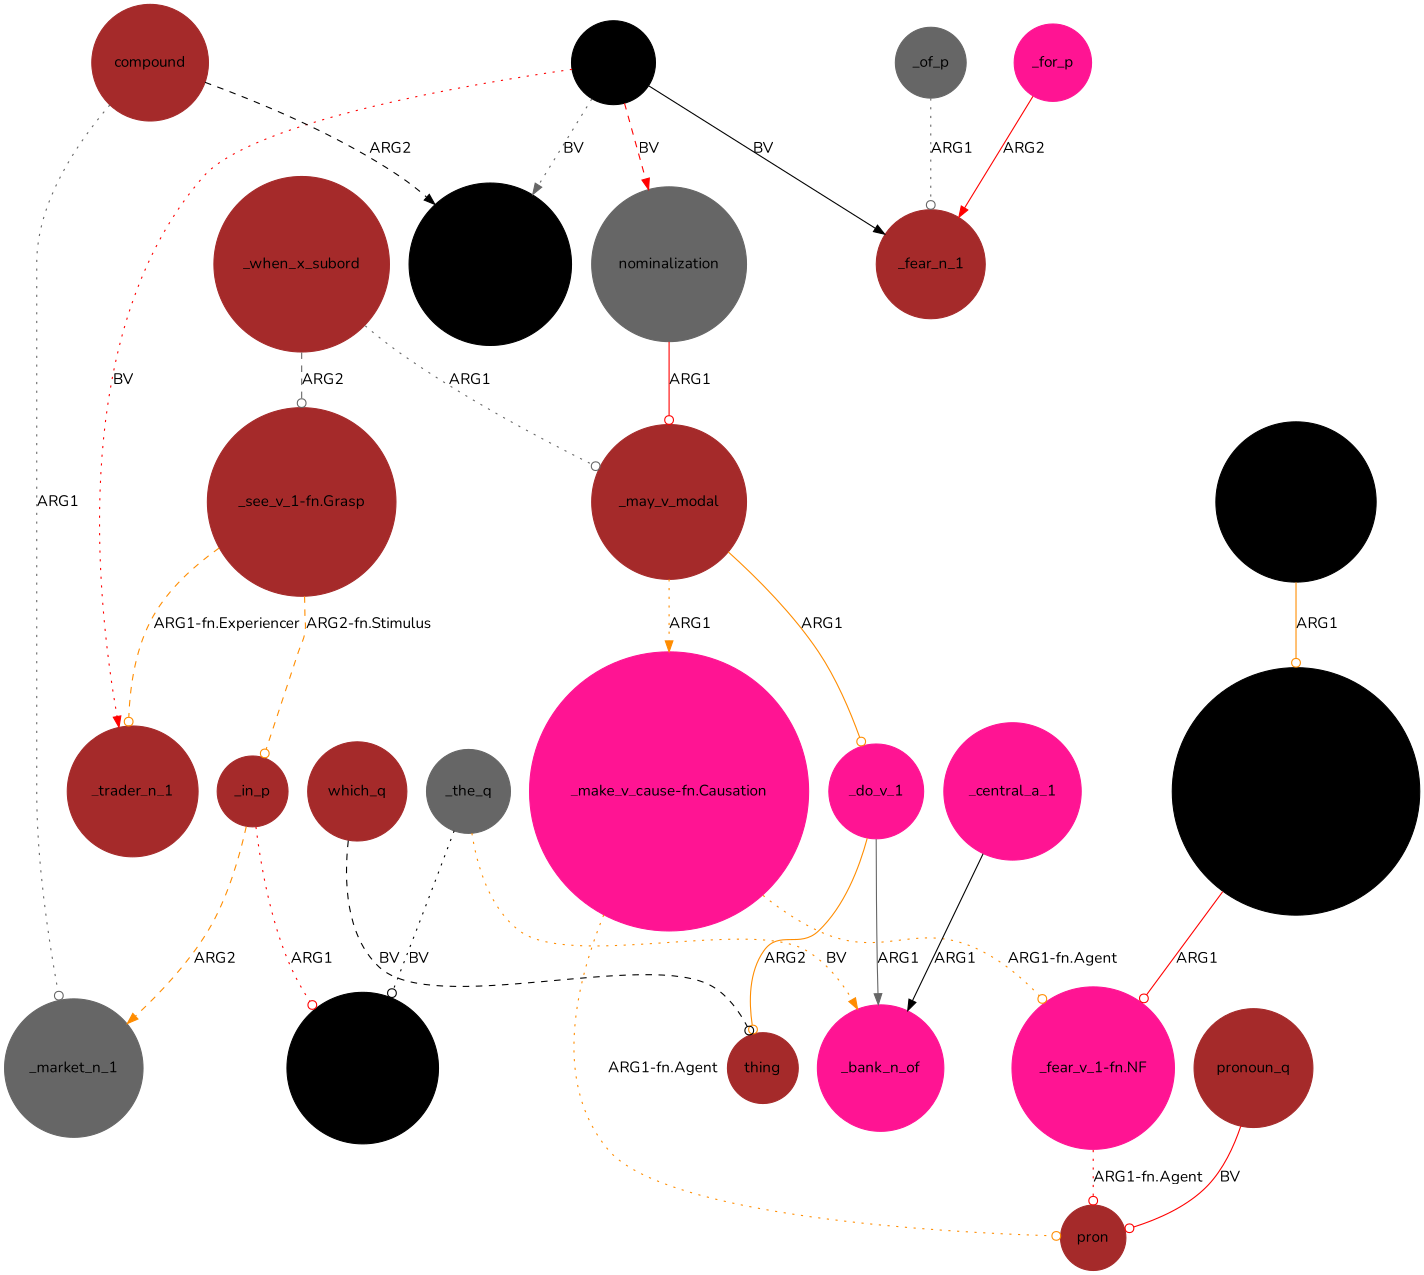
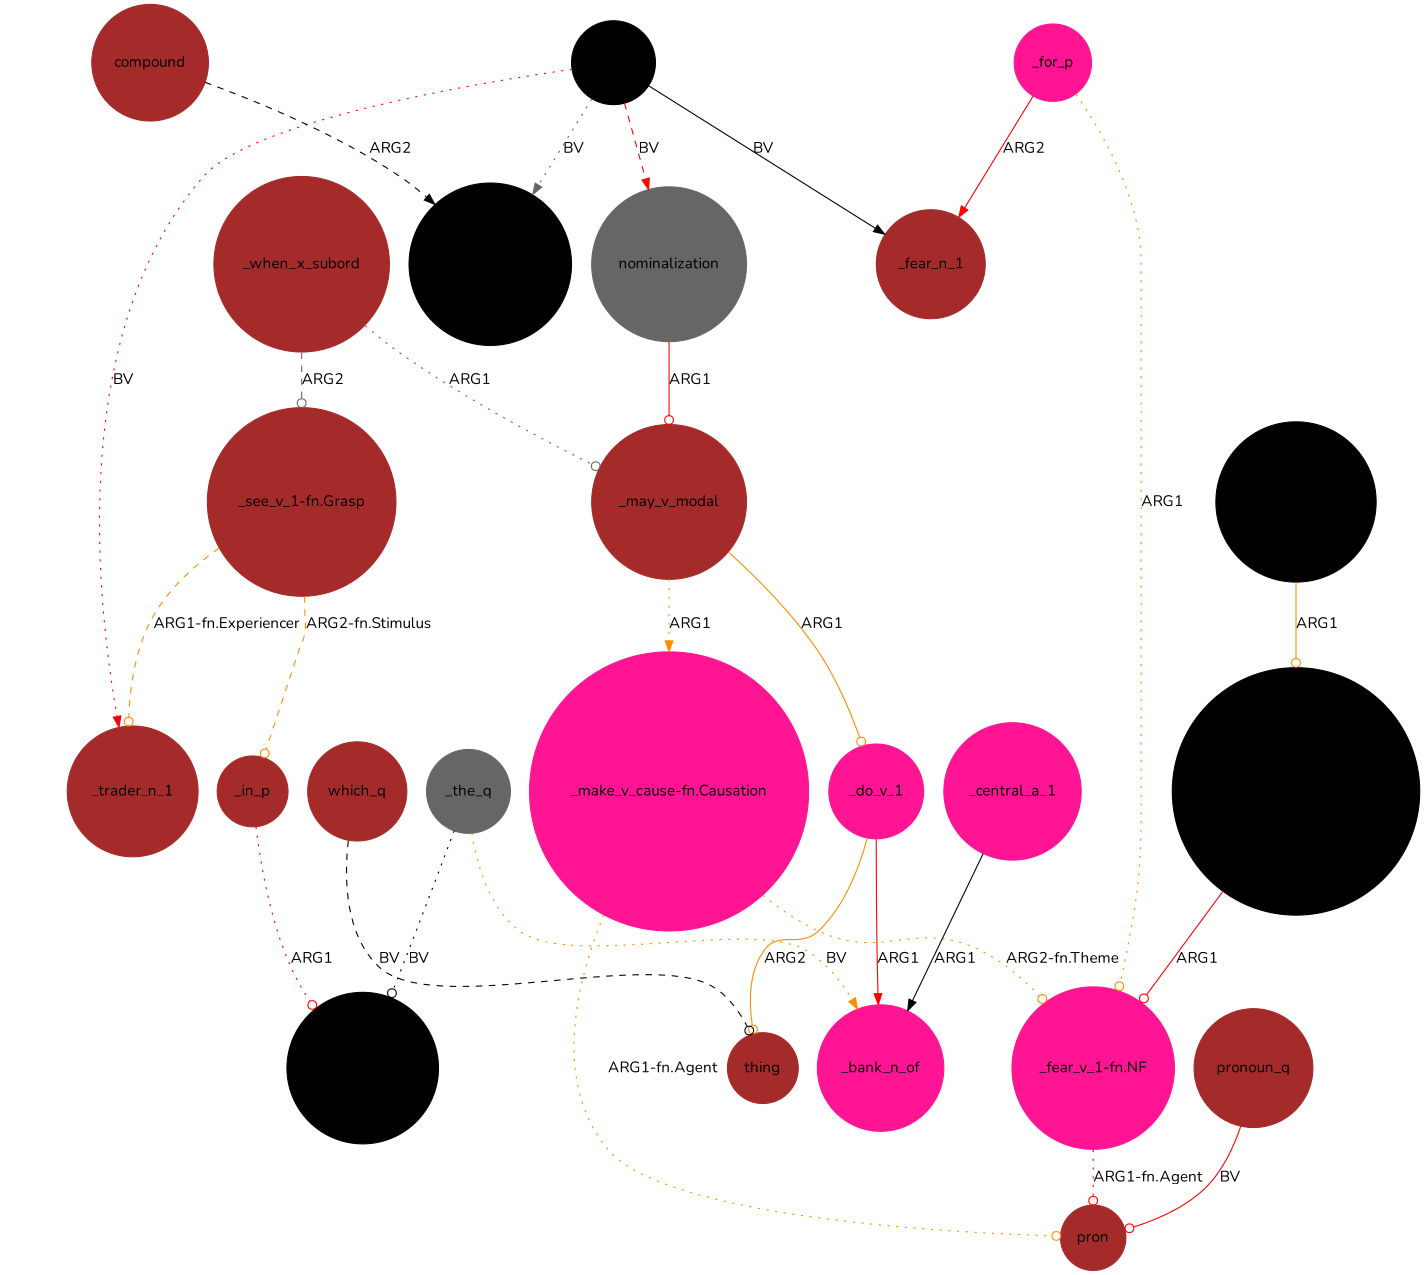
  digraph {
    fontname=Nunito
    node [color=brown fontname=Nunito shape=circle style=filled]
    edge [arrowhead=odot color=darkorange fontname=Nunito style=dotted]
    _when_x_subord
    _may_v_modal
    "_see_v_1-fn.Grasp"
    "_make_v_cause-fn.Causation" [color=deeppink]
    _do_v_1 [color=deeppink]
    _trader_n_1
    _in_p
    n8 [color=deeppink label="_fear_v_1-fn.NF"]
    pron
    _bank_n_of [color=deeppink]
    thing
    nominalization [color=gray40]
    _the_q [color=gray40]
    "named_n(Fed)" [color=black]
-   _market_n_1 [color=gray40]
    "_a+little_x_deg" [color=black]
    "_careful_a_with-about-of" [color=black]
    _for_p [color=deeppink]
    _fear_n_1
-   _of_p [color=gray40]
    udef_q [color=black]
    _exchange_n_1 [color=black]
    compound
    pronoun_q
    _central_a_1 [color=deeppink]
    which_q
    _when_x_subord -> _may_v_modal [color=gray40 label=ARG1]
    _when_x_subord -> "_see_v_1-fn.Grasp" [color=gray40 label=ARG2 style=dashed]
    _may_v_modal -> "_make_v_cause-fn.Causation" [arrowhead=normal label=ARG1]
    _may_v_modal -> _do_v_1 [label=ARG1 style=solid]
    "_see_v_1-fn.Grasp" -> _trader_n_1 [label="ARG1-fn.Experiencer" style=dashed]
    "_see_v_1-fn.Grasp" -> _in_p [label="ARG2-fn.Stimulus" style=dashed]
-   "_make_v_cause-fn.Causation" -> n8 [label="ARG1-fn.Agent"]
+   "_make_v_cause-fn.Causation" -> n8 [label="ARG2-fn.Theme"]
    "_make_v_cause-fn.Causation" -> pron [label="ARG1-fn.Agent"]
-   _do_v_1 -> _bank_n_of [arrowhead=normal color=gray40 label=ARG1 style=solid]
+   _do_v_1 -> _bank_n_of [arrowhead=normal color=red label=ARG1 style=solid]
    _do_v_1 -> thing [label=ARG2 style=solid]
    _in_p -> "named_n(Fed)" [color=red label=ARG1]
-   _in_p -> _market_n_1 [arrowhead=normal label=ARG2 style=dashed]
    n8 -> pron [color=red label="ARG1-fn.Agent"]
    nominalization -> _may_v_modal [color=red label=ARG1 style=solid]
    _the_q -> _bank_n_of [arrowhead=normal label=BV]
    _the_q -> "named_n(Fed)" [color=black label=BV]
    "_a+little_x_deg" -> "_careful_a_with-about-of" [label=ARG1 style=solid]
    "_careful_a_with-about-of" -> n8 [color=red label=ARG1 style=solid]
+   _for_p -> n8 [label=ARG1]
    _for_p -> _fear_n_1 [arrowhead=normal color=red label=ARG2 style=solid]
-   _of_p -> _fear_n_1 [color=gray40 label=ARG1]
    udef_q -> _trader_n_1 [arrowhead=normal color=red label=BV]
    udef_q -> nominalization [arrowhead=normal color=red label=BV style=dashed]
    udef_q -> _fear_n_1 [arrowhead=normal color=black label=BV style=solid]
    udef_q -> _exchange_n_1 [arrowhead=normal color=gray40 label=BV]
-   compound -> _market_n_1 [color=gray40 label=ARG1]
    compound -> _exchange_n_1 [arrowhead=normal color=black label=ARG2 style=dashed]
    pronoun_q -> pron [color=red label=BV style=solid]
    _central_a_1 -> _bank_n_of [arrowhead=normal color=black label=ARG1 style=solid]
    which_q -> thing [color=black label=BV style=dashed]
  }
